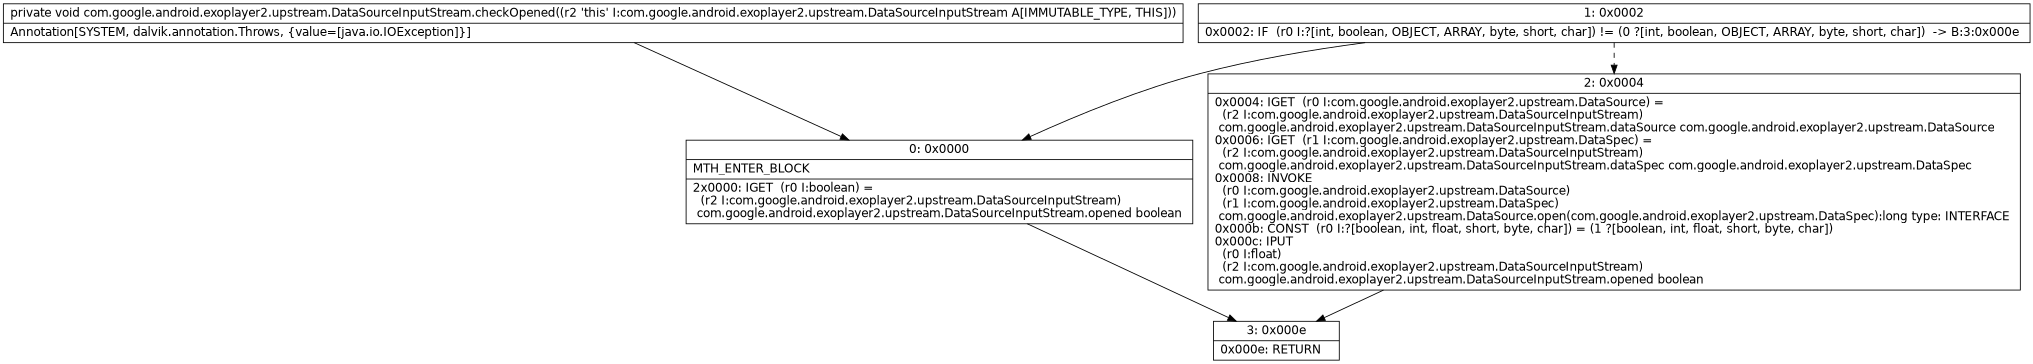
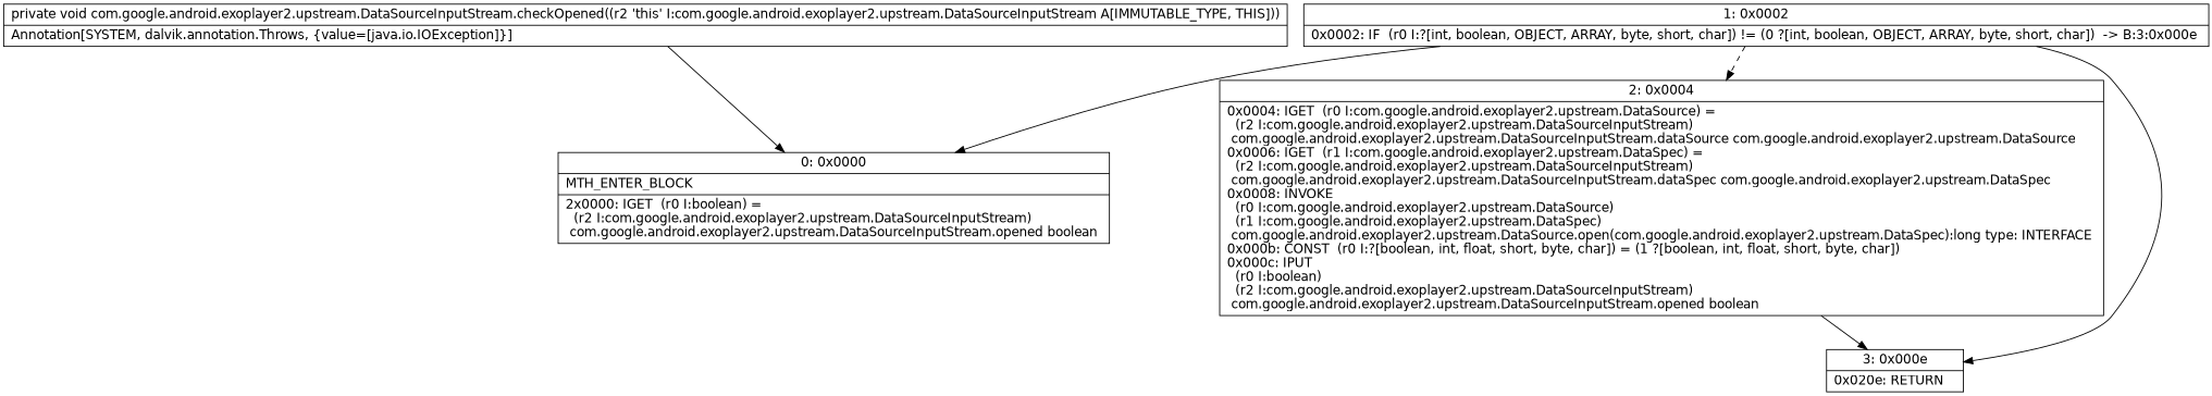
  digraph {
    fontname="DejaVu Sans"
    node [fontname="DejaVu Sans" shape=record]
    edge [fontname="DejaVu Sans"]
    n1 [label="{0\:\ 0x0000|MTH_ENTER_BLOCK\l|2x0000: IGET  (r0 I:boolean) = \l  (r2 I:com.google.android.exoplayer2.upstream.DataSourceInputStream)\l com.google.android.exoplayer2.upstream.DataSourceInputStream.opened boolean \l}"]
    n2 [label="{1\:\ 0x0002|0x0002: IF  (r0 I:?[int, boolean, OBJECT, ARRAY, byte, short, char]) != (0 ?[int, boolean, OBJECT, ARRAY, byte, short, char])  \-\> B:3:0x000e \l}"]
-   n3 [label="{2\:\ 0x0004|0x0004: IGET  (r0 I:com.google.android.exoplayer2.upstream.DataSource) = \l  (r2 I:com.google.android.exoplayer2.upstream.DataSourceInputStream)\l com.google.android.exoplayer2.upstream.DataSourceInputStream.dataSource com.google.android.exoplayer2.upstream.DataSource \l0x0006: IGET  (r1 I:com.google.android.exoplayer2.upstream.DataSpec) = \l  (r2 I:com.google.android.exoplayer2.upstream.DataSourceInputStream)\l com.google.android.exoplayer2.upstream.DataSourceInputStream.dataSpec com.google.android.exoplayer2.upstream.DataSpec \l0x0008: INVOKE  \l  (r0 I:com.google.android.exoplayer2.upstream.DataSource)\l  (r1 I:com.google.android.exoplayer2.upstream.DataSpec)\l com.google.android.exoplayer2.upstream.DataSource.open(com.google.android.exoplayer2.upstream.DataSpec):long type: INTERFACE \l0x000b: CONST  (r0 I:?[boolean, int, float, short, byte, char]) = (1 ?[boolean, int, float, short, byte, char]) \l0x000c: IPUT  \l  (r0 I:float)\l  (r2 I:com.google.android.exoplayer2.upstream.DataSourceInputStream)\l com.google.android.exoplayer2.upstream.DataSourceInputStream.opened boolean \l}"]
-   n4 [label="{3\:\ 0x000e|0x000e: RETURN   \l}"]
+   n3 [label="{2\:\ 0x0004|0x0004: IGET  (r0 I:com.google.android.exoplayer2.upstream.DataSource) = \l  (r2 I:com.google.android.exoplayer2.upstream.DataSourceInputStream)\l com.google.android.exoplayer2.upstream.DataSourceInputStream.dataSource com.google.android.exoplayer2.upstream.DataSource \l0x0006: IGET  (r1 I:com.google.android.exoplayer2.upstream.DataSpec) = \l  (r2 I:com.google.android.exoplayer2.upstream.DataSourceInputStream)\l com.google.android.exoplayer2.upstream.DataSourceInputStream.dataSpec com.google.android.exoplayer2.upstream.DataSpec \l0x0008: INVOKE  \l  (r0 I:com.google.android.exoplayer2.upstream.DataSource)\l  (r1 I:com.google.android.exoplayer2.upstream.DataSpec)\l com.google.android.exoplayer2.upstream.DataSource.open(com.google.android.exoplayer2.upstream.DataSpec):long type: INTERFACE \l0x000b: CONST  (r0 I:?[boolean, int, float, short, byte, char]) = (1 ?[boolean, int, float, short, byte, char]) \l0x000c: IPUT  \l  (r0 I:boolean)\l  (r2 I:com.google.android.exoplayer2.upstream.DataSourceInputStream)\l com.google.android.exoplayer2.upstream.DataSourceInputStream.opened boolean \l}"]
+   n4 [label="{3\:\ 0x000e|0x020e: RETURN   \l}"]
    n5 [label="{private void com.google.android.exoplayer2.upstream.DataSourceInputStream.checkOpened((r2 'this' I:com.google.android.exoplayer2.upstream.DataSourceInputStream A[IMMUTABLE_TYPE, THIS]))  | Annotation[SYSTEM, dalvik.annotation.Throws, \{value=[java.io.IOException]\}]\l}"]
    n2 -> n1
    n2 -> n3 [style=dashed]
-   n1 -> n4
+   n2 -> n4
    n3 -> n4
    n5 -> n1
  }
